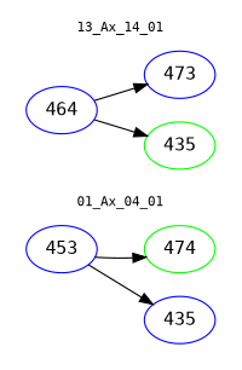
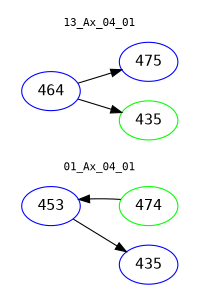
  digraph {
    fontname="DejaVu Sans Mono"
    rankdir=LR
    node [color=blue fontname="DejaVu Sans Mono"]
    edge [color=black fontname="DejaVu Sans Mono"]
    n1 [label=453]
    n2 [label=435]
    n3 [color=green label=474]
    n4 [label=464]
    n5 [color=green label=435]
-   n6 [label=473]
+   n6 [label=475]
    subgraph cluster_1 {
      color=white
      fontsize=10
      label="01_Ax_04_01"
      n1
      n2
      n3
    }
    subgraph cluster_2 {
      color=white
      fontsize=10
-     label="13_Ax_14_01"
+     label="13_Ax_04_01"
      n4
      n5
      n6
    }
    n1 -> n2
-   n1 -> n3
+   n3 -> n1
    n4 -> n5
    n4 -> n6
  }
